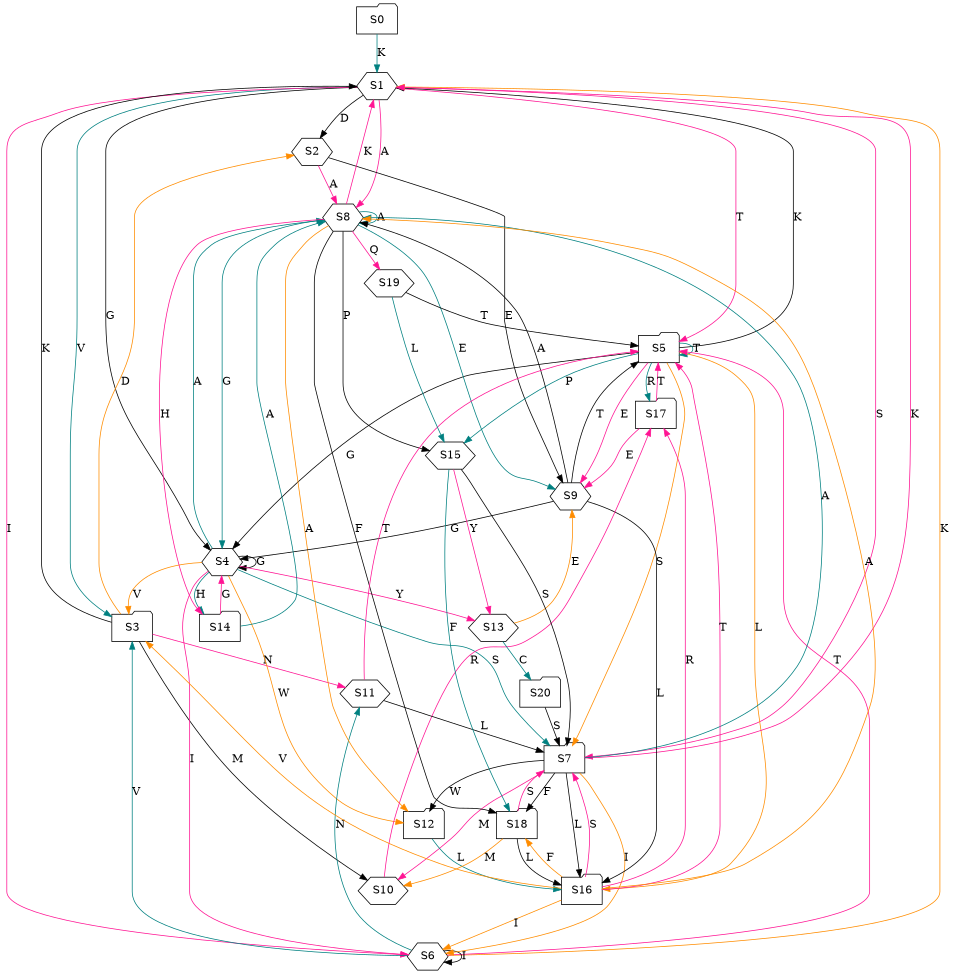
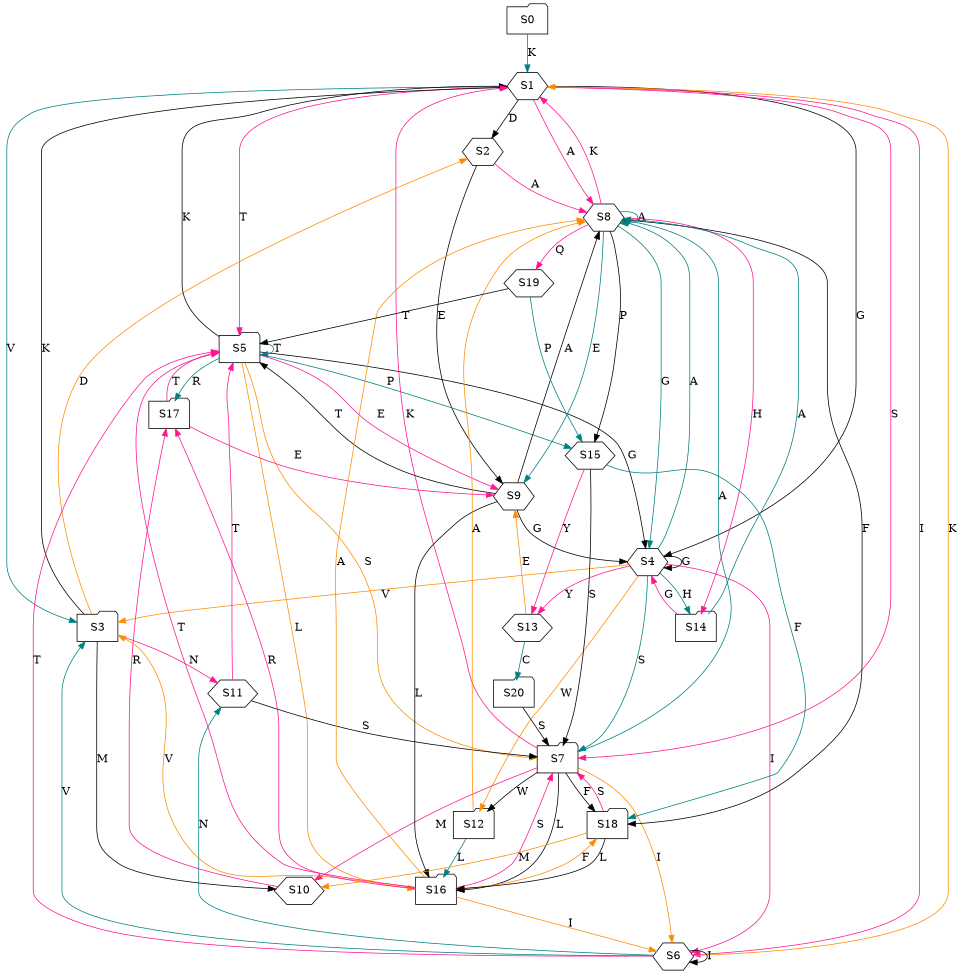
  strict digraph {
    node [shape=hexagon]
    edge [color=deeppink]
    S1
    S0 [shape=folder]
    S2
    S3 [shape=folder]
    S4
    S5 [shape=folder]
    S6
    S7 [shape=folder]
    S8
    S9
    S10
    S11
    S12 [shape=folder]
    S13
    S14 [shape=folder]
    S15
    S16 [shape=folder]
    S17 [shape=folder]
    S18 [shape=folder]
    S19
    S20 [shape=folder]
    S1 -> S2 [color=black label=D]
    S1 -> S3 [color=teal label=V]
    S1 -> S4 [color=black label=G]
    S1 -> S5 [label=T]
    S1 -> S6 [label=I]
    S1 -> S7 [label=S]
    S1 -> S8 [label=A]
    S0 -> S1 [color=teal label=K]
    S2 -> S8 [label=A]
    S2 -> S9 [color=black label=E]
    S3 -> S1 [color=black label=K]
    S3 -> S2 [color=darkorange label=D]
    S3 -> S10 [color=black label=M]
    S3 -> S11 [label=N]
    S4 -> S3 [color=darkorange label=V]
    S4 -> S4 [color=black label=G]
    S4 -> S6 [label=I]
    S4 -> S7 [color=teal label=S]
    S4 -> S8 [color=teal label=A]
    S4 -> S12 [color=darkorange label=W]
    S4 -> S13 [label=Y]
    S4 -> S14 [color=teal label=H]
    S5 -> S1 [color=black label=K]
    S5 -> S4 [color=black label=G]
    S5 -> S5 [color=teal label=T]
    S5 -> S7 [color=darkorange label=S]
    S5 -> S9 [label=E]
    S5 -> S15 [color=teal label=P]
    S5 -> S16 [color=darkorange label=L]
    S5 -> S17 [color=teal label=R]
    S6 -> S1 [color=darkorange label=K]
    S6 -> S3 [color=teal label=V]
    S6 -> S5 [label=T]
    S6 -> S6 [color=black label=I]
    S6 -> S11 [color=teal label=N]
    S7 -> S1 [label=K]
    S7 -> S6 [color=darkorange label=I]
    S7 -> S8 [color=teal label=A]
    S7 -> S10 [label=M]
    S7 -> S12 [color=black label=W]
    S7 -> S16 [color=black label=L]
    S7 -> S18 [color=black label=F]
    S8 -> S1 [label=K]
    S8 -> S4 [color=teal label=G]
    S8 -> S8 [color=teal label=A]
    S8 -> S9 [color=teal label=E]
    S8 -> S14 [label=H]
    S8 -> S15 [color=black label=P]
    S8 -> S18 [color=black label=F]
    S8 -> S19 [label=Q]
    S9 -> S4 [color=black label=G]
    S9 -> S5 [color=black label=T]
    S9 -> S8 [color=black label=A]
    S9 -> S16 [color=black label=L]
    S10 -> S17 [label=R]
    S11 -> S5 [label=T]
-   S11 -> S7 [color=black label=L]
-   S8 -> S12 [color=darkorange label=A]
+   S11 -> S7 [color=black label=S]
+   S12 -> S8 [color=darkorange label=A]
    S12 -> S16 [color=teal label=L]
    S13 -> S9 [color=darkorange label=E]
    S13 -> S20 [color=teal label=C]
    S14 -> S4 [label=G]
    S14 -> S8 [color=teal label=A]
    S15 -> S7 [color=black label=S]
    S15 -> S13 [label=Y]
    S15 -> S18 [color=teal label=F]
    S16 -> S3 [color=darkorange label=V]
    S16 -> S5 [label=T]
    S16 -> S6 [color=darkorange label=I]
    S16 -> S7 [label=S]
    S16 -> S8 [color=darkorange label=A]
    S16 -> S17 [label=R]
    S16 -> S18 [color=darkorange label=F]
    S17 -> S5 [label=T]
    S17 -> S9 [label=E]
    S18 -> S7 [label=S]
    S18 -> S10 [color=darkorange label=M]
    S18 -> S16 [color=black label=L]
    S19 -> S5 [color=black label=T]
-   S19 -> S15 [color=teal label=L]
+   S19 -> S15 [color=teal label=P]
    S20 -> S7 [color=black label=S]
  }
